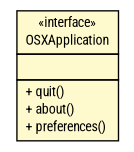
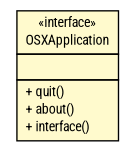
  digraph {
    nodesep=0.25
    ranksep=0.5
    fontname="Roboto Condensed"
-   n1 [fontcolor=black fontname="Roboto Condensed" fontsize=10.0 label=<<table title="sorcer.ssb.osx.OSXApplication" border="0" cellborder="1" cellspacing="0" cellpadding="2" port="p" bgcolor="lemonChiffon" href="./OSXApplication.html"> 		<tr><td><table border="0" cellspacing="0" cellpadding="1"> <tr><td align="center" balign="center"> &#171;interface&#187; </td></tr> <tr><td align="center" balign="center"> OSXApplication </td></tr> 		</table></td></tr> 		<tr><td><table border="0" cellspacing="0" cellpadding="1"> <tr><td align="left" balign="left">  </td></tr> 		</table></td></tr> 		<tr><td><table border="0" cellspacing="0" cellpadding="1"> <tr><td align="left" balign="left"> + quit() </td></tr> <tr><td align="left" balign="left"> + about() </td></tr> <tr><td align="left" balign="left"> + preferences() </td></tr> 		</table></td></tr> 		</table>> shape=plaintext]
+   n1 [fontcolor=black fontname="Roboto Condensed" fontsize=10.0 label=<<table title="sorcer.ssb.osx.OSXApplication" border="0" cellborder="1" cellspacing="0" cellpadding="2" port="p" bgcolor="lemonChiffon" href="./OSXApplication.html"> 		<tr><td><table border="0" cellspacing="0" cellpadding="1"> <tr><td align="center" balign="center"> &#171;interface&#187; </td></tr> <tr><td align="center" balign="center"> OSXApplication </td></tr> 		</table></td></tr> 		<tr><td><table border="0" cellspacing="0" cellpadding="1"> <tr><td align="left" balign="left">  </td></tr> 		</table></td></tr> 		<tr><td><table border="0" cellspacing="0" cellpadding="1"> <tr><td align="left" balign="left"> + quit() </td></tr> <tr><td align="left" balign="left"> + about() </td></tr> <tr><td align="left" balign="left"> + interface() </td></tr> 		</table></td></tr> 		</table>> shape=plaintext]
  }
